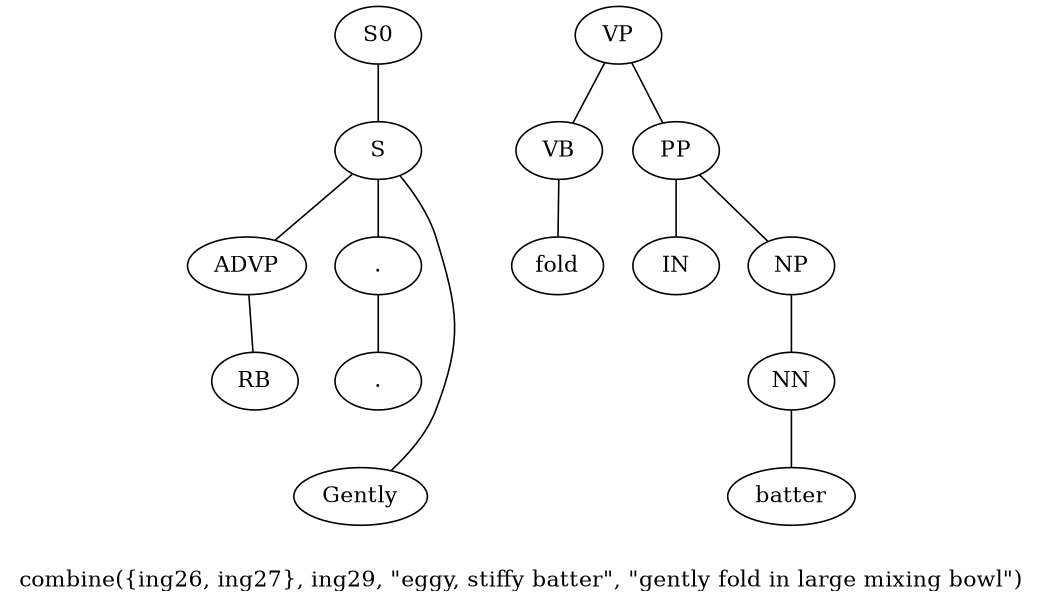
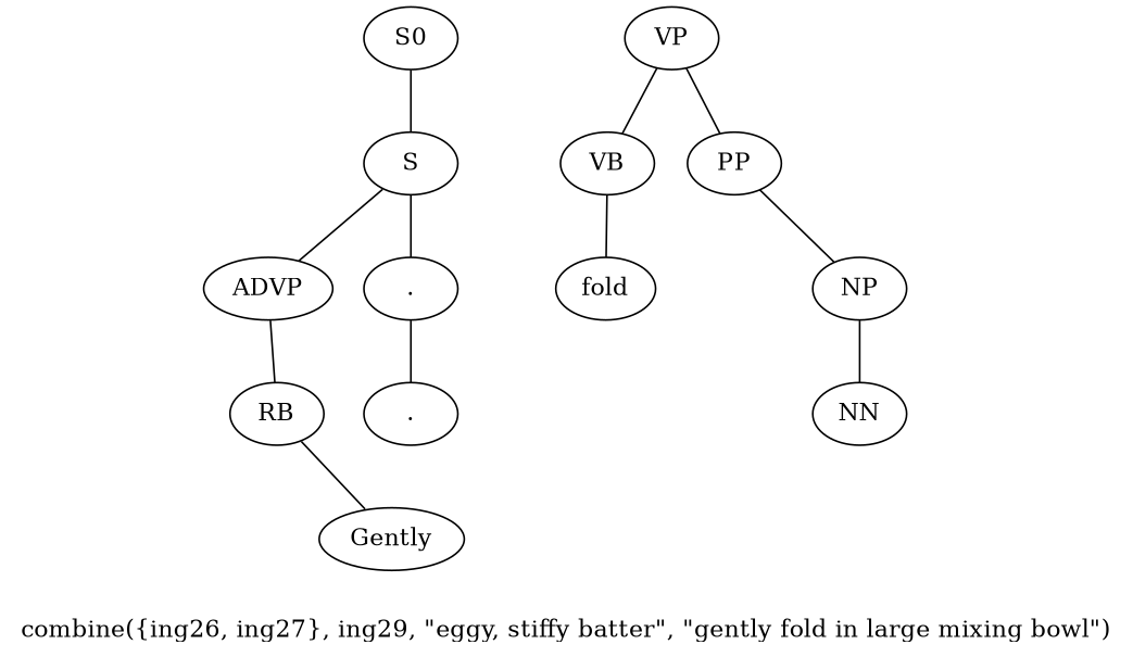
  graph {
    label="combine({ing26, ing27}, ing29, \"eggy, stiffy batter\", \"gently fold in large mixing bowl\")"
    n1 [label=S0]
    n2 [label=S]
    n3 [label=ADVP]
    n4 [label="."]
    n5 [label=RB]
    n6 [label=VP]
    n7 [label=VB]
    n8 [label=PP]
    n9 [label="."]
    n10 [label=Gently]
    n11 [label=fold]
-   n12 [label=IN]
    n13 [label=NP]
    n14 [label=NN]
-   n15 [label=batter]
    n1 -- n2
    n2 -- n3
    n2 -- n4
    n3 -- n5
    n4 -- n9
-   n2 -- n10
+   n5 -- n10
    n6 -- n7
    n6 -- n8
    n7 -- n11
-   n8 -- n12
    n8 -- n13
    n13 -- n14
-   n14 -- n15
  }
